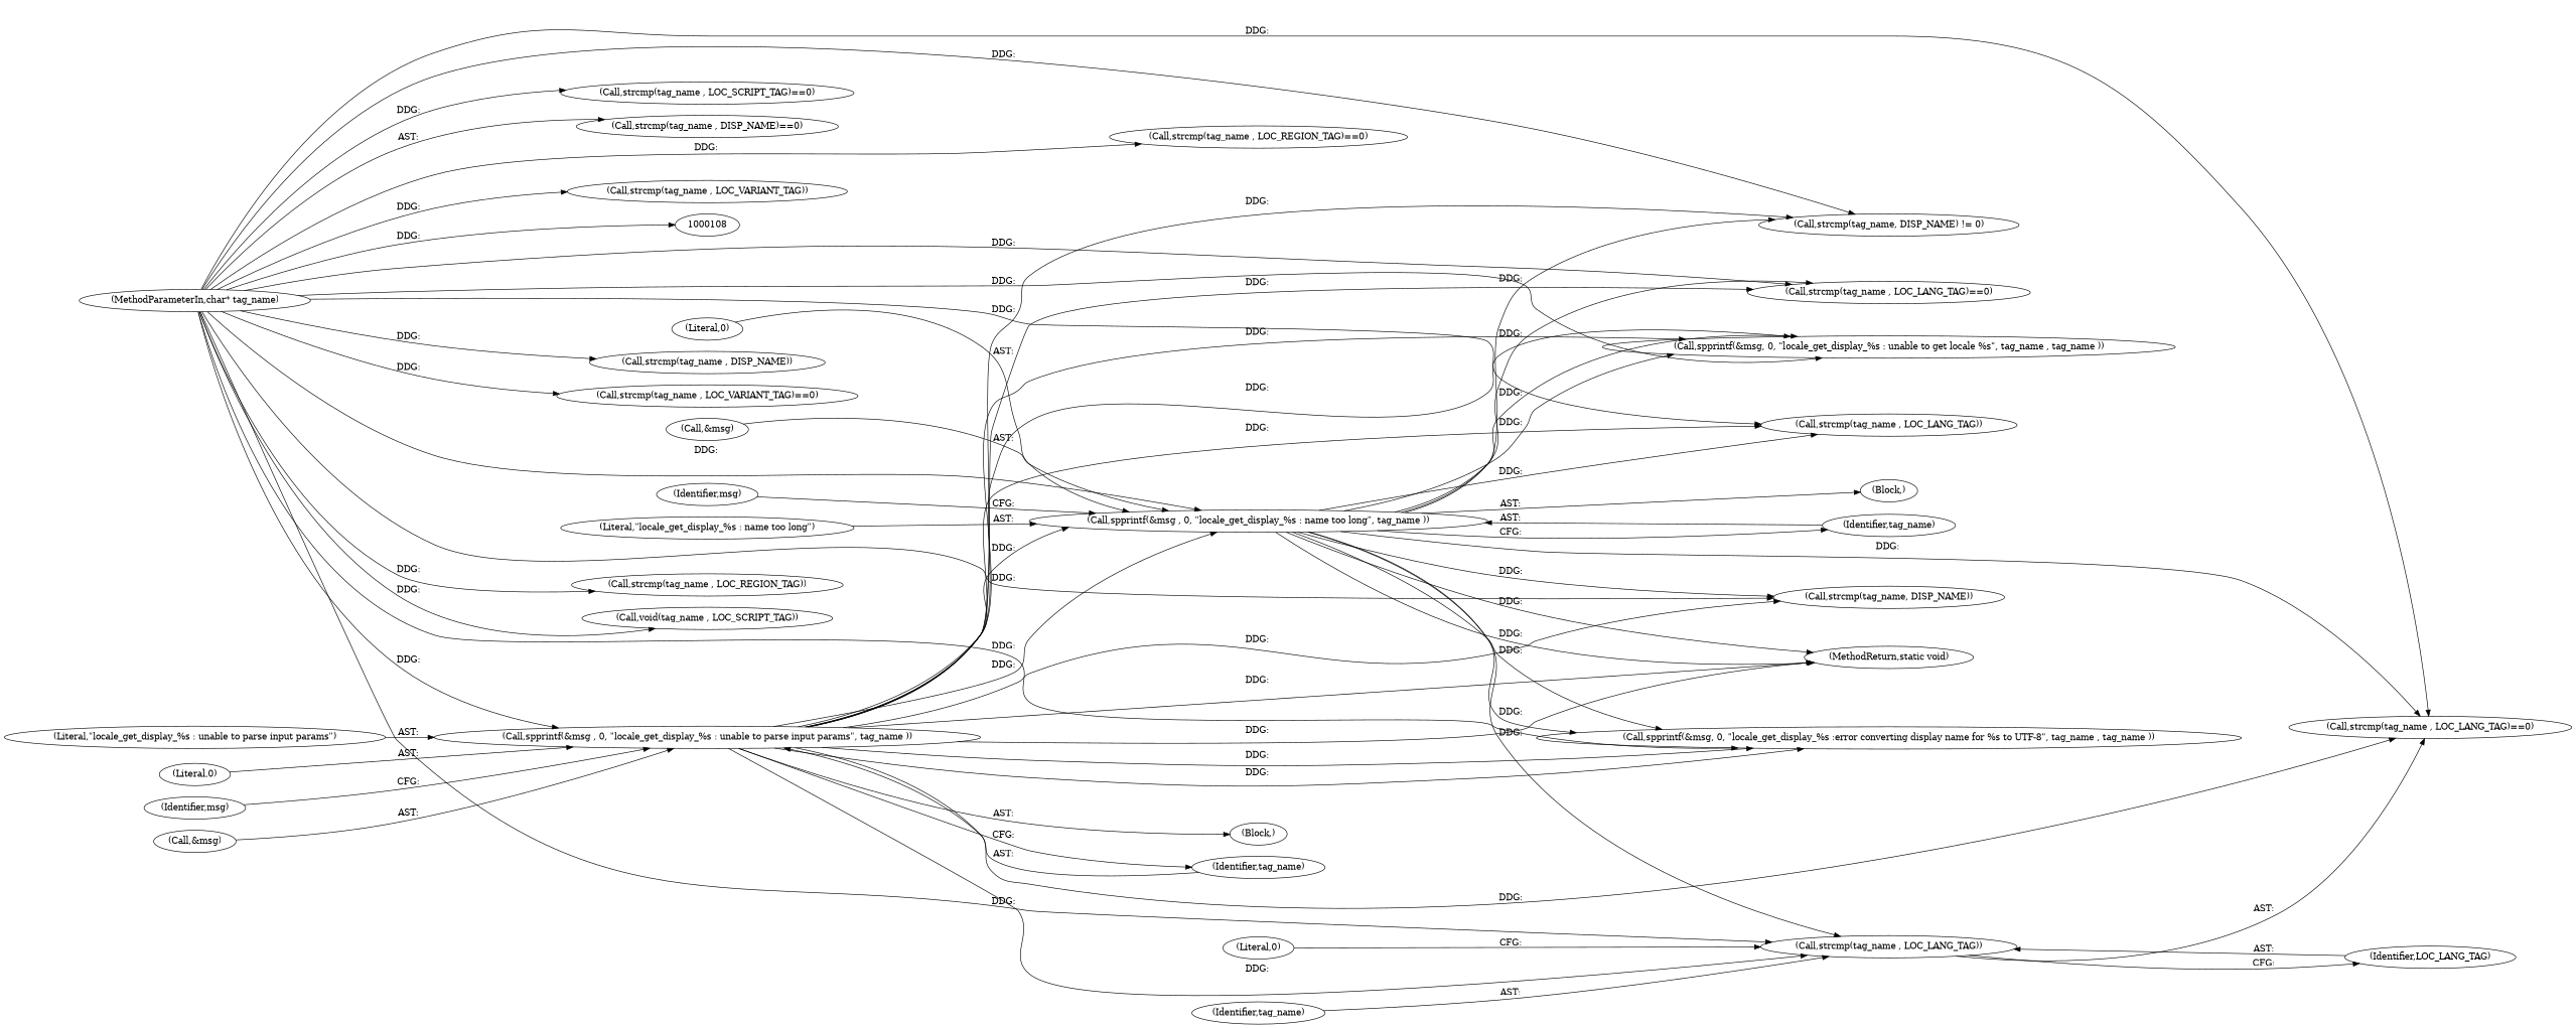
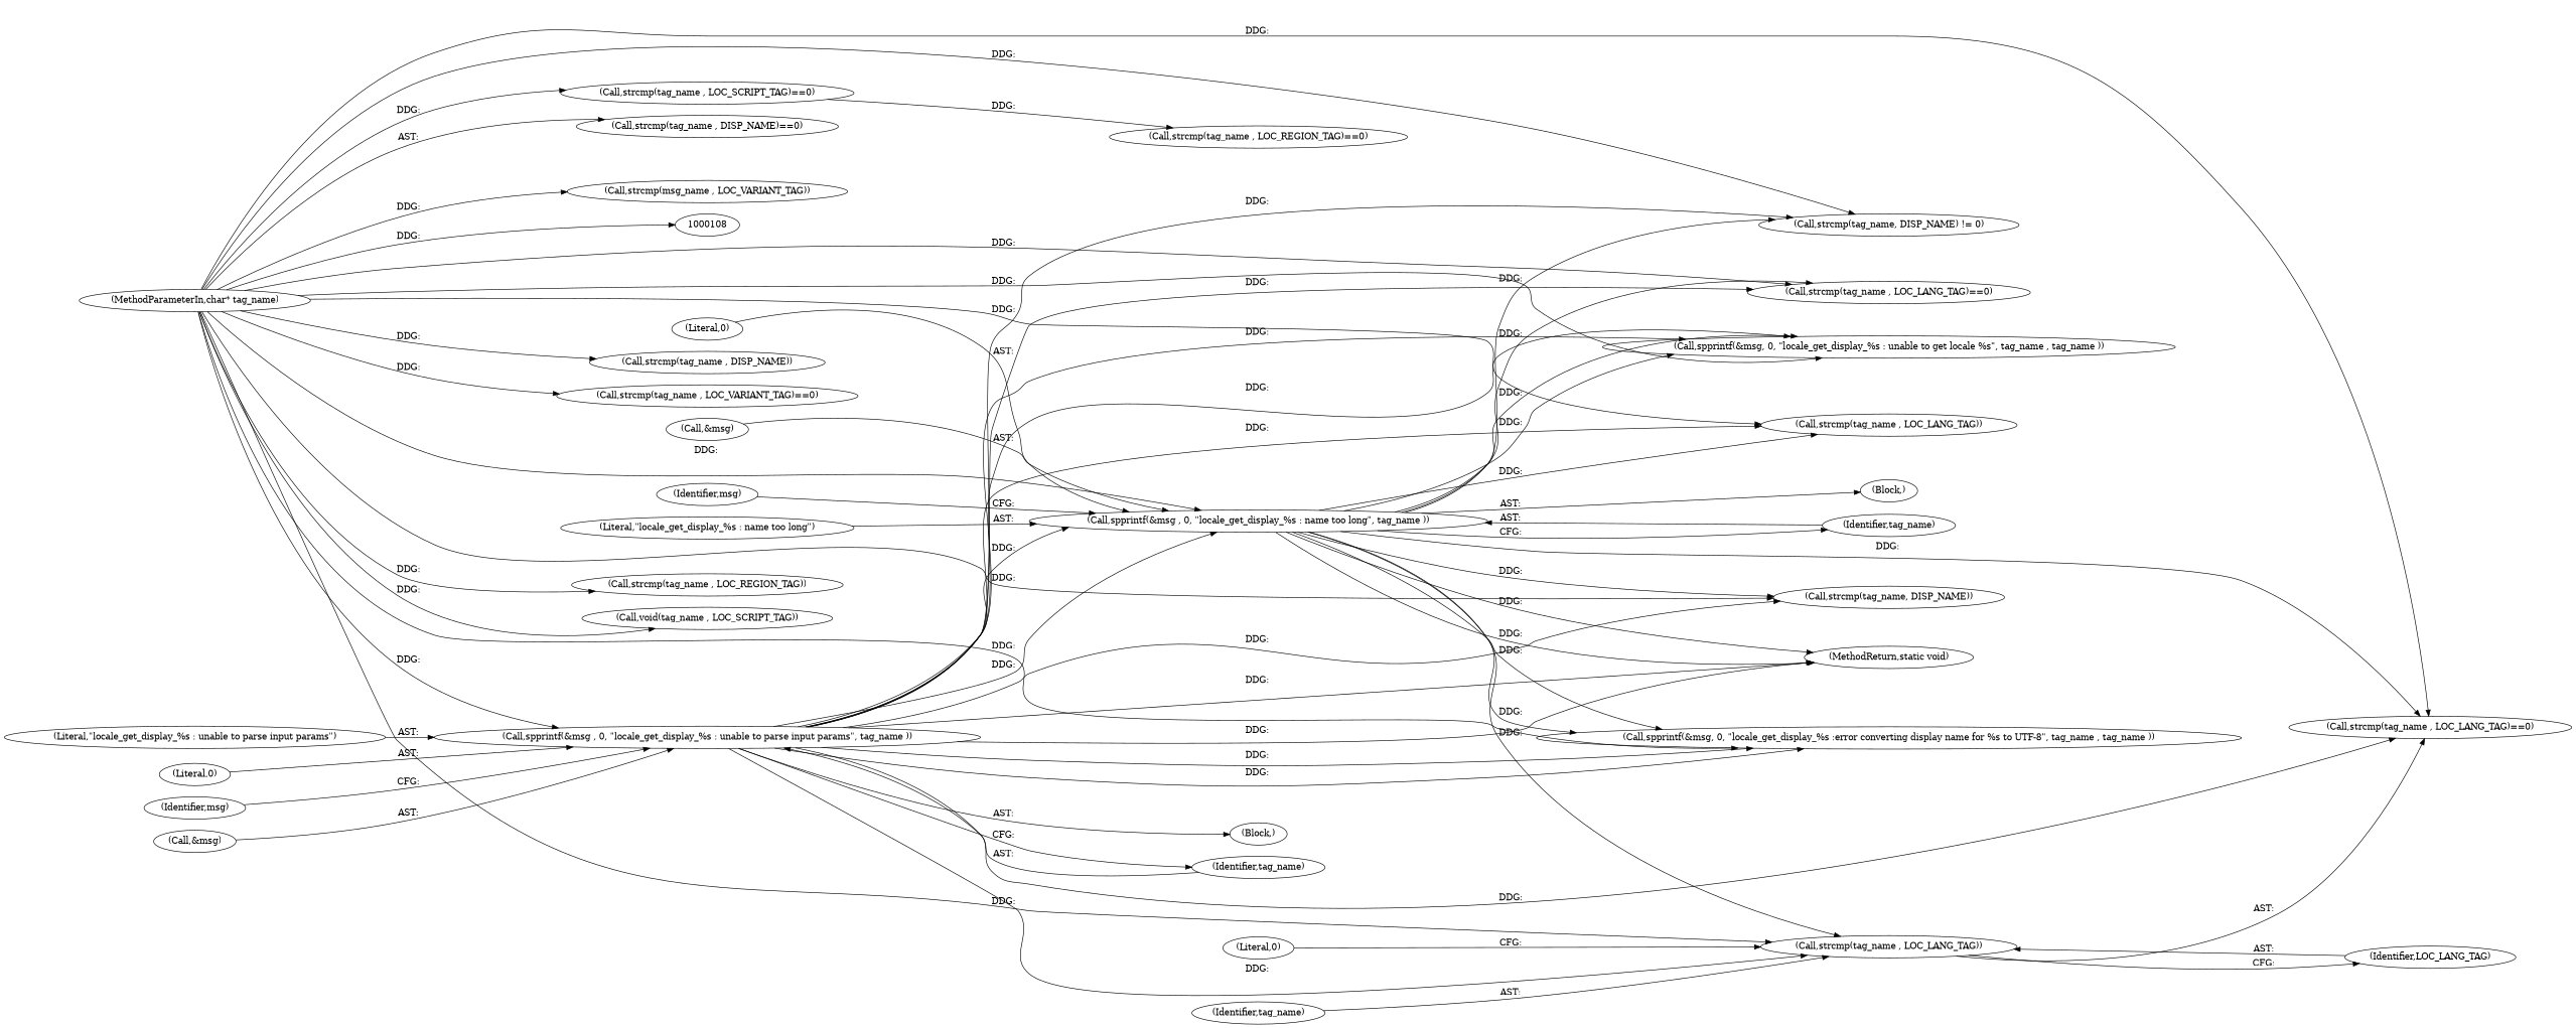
  digraph {
    rankdir=LR
    n1 [label="(Call,strcmp(tag_name , LOC_LANG_TAG))"]
    n2 [label="(Call,strcmp(tag_name , LOC_LANG_TAG)==0)"]
    n3 [label="(Identifier,LOC_LANG_TAG)"]
    n4 [label="(MethodParameterIn,char* tag_name)"]
    n5 [label="(Call,spprintf(&msg , 0, \"locale_get_display_%s : name too long\", tag_name ))"]
    n6 [label="(Call,spprintf(&msg , 0, \"locale_get_display_%s : unable to parse input params\", tag_name ))"]
    n7 [label="(Call,strcmp(tag_name , LOC_LANG_TAG))"]
    n8 [label="(Call,strcmp(tag_name , DISP_NAME))"]
    n9 [label="(Call,strcmp(tag_name , LOC_VARIANT_TAG)==0)"]
    n10 [label="(Call,strcmp(tag_name, DISP_NAME))"]
    n11 [label="(Call,spprintf(&msg, 0, \"locale_get_display_%s :error converting display name for %s to UTF-8\", tag_name , tag_name ))"]
    n12 [label="(Call,strcmp(tag_name , LOC_REGION_TAG))"]
    n13 [label="(Call,strcmp(tag_name , LOC_REGION_TAG)==0)"]
    n14 [label="(Call,strcmp(tag_name, DISP_NAME) != 0)"]
    n15 [label="(Call,strcmp(tag_name , LOC_SCRIPT_TAG)==0)"]
    n16 [label="(Call,strcmp(tag_name , LOC_LANG_TAG)==0)"]
    n17 [label="(Call,void(tag_name , LOC_SCRIPT_TAG))"]
    n18 [label="(Call,strcmp(tag_name , DISP_NAME)==0)"]
    n19 [label="(Call,spprintf(&msg, 0, \"locale_get_display_%s : unable to get locale %s\", tag_name , tag_name ))"]
-   n20 [label="(Call,strcmp(tag_name , LOC_VARIANT_TAG))"]
+   n20 [label="(Call,strcmp(msg_name , LOC_VARIANT_TAG))"]
    1000108
    n22 [label="(MethodReturn,static void)"]
    n23 [label="(Block,)"]
    n24 [label="(Identifier,tag_name)"]
    n25 [label="(Block,)"]
    n26 [label="(Identifier,tag_name)"]
    n27 [label="(Identifier,msg)"]
    n28 [label="(Identifier,msg)"]
    n29 [label="(Call,&msg)"]
    n30 [label="(Literal,\"locale_get_display_%s : name too long\")"]
    n31 [label="(Literal,0)"]
    n32 [label="(Literal,\"locale_get_display_%s : unable to parse input params\")"]
    n33 [label="(Identifier,tag_name)"]
    n34 [label="(Call,&msg)"]
    n35 [label="(Literal,0)"]
    n36 [label="(Literal,0)"]
    n1 -> n2 [label="AST: "]
    n1 -> n3 [label="CFG: "]
    n3 -> n1 [label="AST: "]
    n4 -> n1 [label="DDG: "]
    n4 -> n2 [label="DDG: "]
    n4 -> n5 [label="DDG: "]
    n4 -> n6 [label="DDG: "]
    n4 -> n7 [label="DDG: "]
    n4 -> n8 [label="DDG: "]
    n4 -> n9 [label="DDG: "]
    n4 -> n10 [label="DDG: "]
    n4 -> n11 [label="DDG: "]
    n4 -> n12 [label="DDG: "]
-   n4 -> n13 [label="DDG: "]
+   n15 -> n13 [label="DDG: "]
    n4 -> n14 [label="DDG: "]
    n4 -> n15 [label="DDG: "]
    n4 -> n16 [label="DDG: "]
    n4 -> n17 [label="DDG: "]
    n4 -> n18 [label="AST: "]
    n4 -> n19 [label="DDG: "]
    n4 -> n20 [label="DDG: "]
    n4 -> 1000108 [label="DDG: "]
    n5 -> n1 [label="DDG: "]
    n5 -> n2 [label="DDG: "]
    n5 -> n7 [label="DDG: "]
    n5 -> n10 [label="DDG: "]
    n5 -> n11 [label="DDG: "]
    n5 -> n11 [label="DDG: "]
    n5 -> n14 [label="DDG: "]
    n5 -> n16 [label="DDG: "]
    n5 -> n19 [label="DDG: "]
    n5 -> n19 [label="DDG: "]
    n5 -> n22 [label="DDG: "]
    n5 -> n22 [label="DDG: "]
    n5 -> n23 [label="AST: "]
    n5 -> n24 [label="CFG: "]
    n6 -> n1 [label="DDG: "]
    n6 -> n2 [label="DDG: "]
    n6 -> n5 [label="DDG: "]
    n6 -> n5 [label="DDG: "]
    n6 -> n7 [label="DDG: "]
    n6 -> n10 [label="DDG: "]
    n6 -> n11 [label="DDG: "]
    n6 -> n11 [label="DDG: "]
    n6 -> n14 [label="DDG: "]
    n6 -> n16 [label="DDG: "]
    n6 -> n19 [label="DDG: "]
    n6 -> n19 [label="DDG: "]
    n6 -> n22 [label="DDG: "]
    n6 -> n22 [label="DDG: "]
    n6 -> n25 [label="AST: "]
    n6 -> n26 [label="CFG: "]
    n24 -> n5 [label="AST: "]
    n26 -> n6 [label="AST: "]
    n27 -> n5 [label="CFG: "]
    n28 -> n6 [label="CFG: "]
    n29 -> n6 [label="AST: "]
    n30 -> n5 [label="AST: "]
    n31 -> n5 [label="AST: "]
    n32 -> n6 [label="AST: "]
    n33 -> n1 [label="AST: "]
    n34 -> n5 [label="AST: "]
    n35 -> n1 [label="CFG: "]
    n36 -> n6 [label="AST: "]
  }
